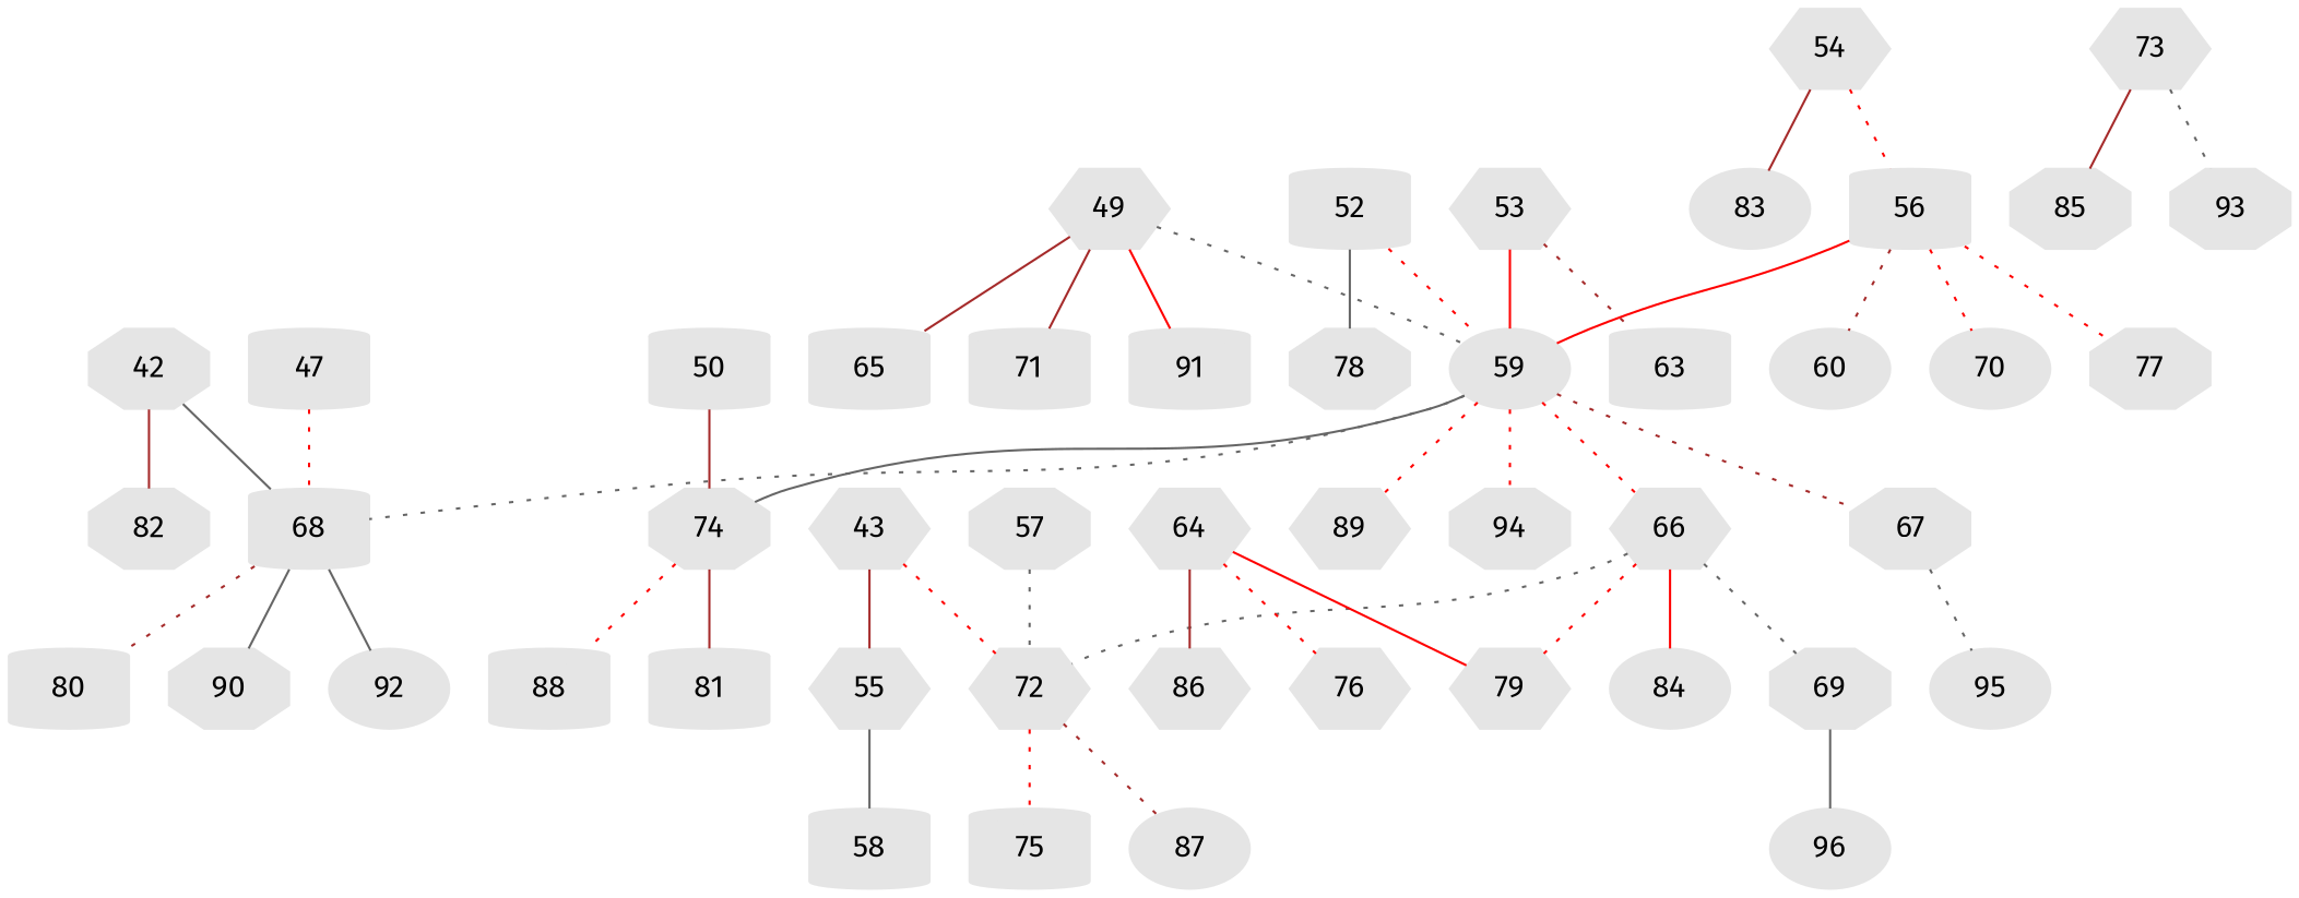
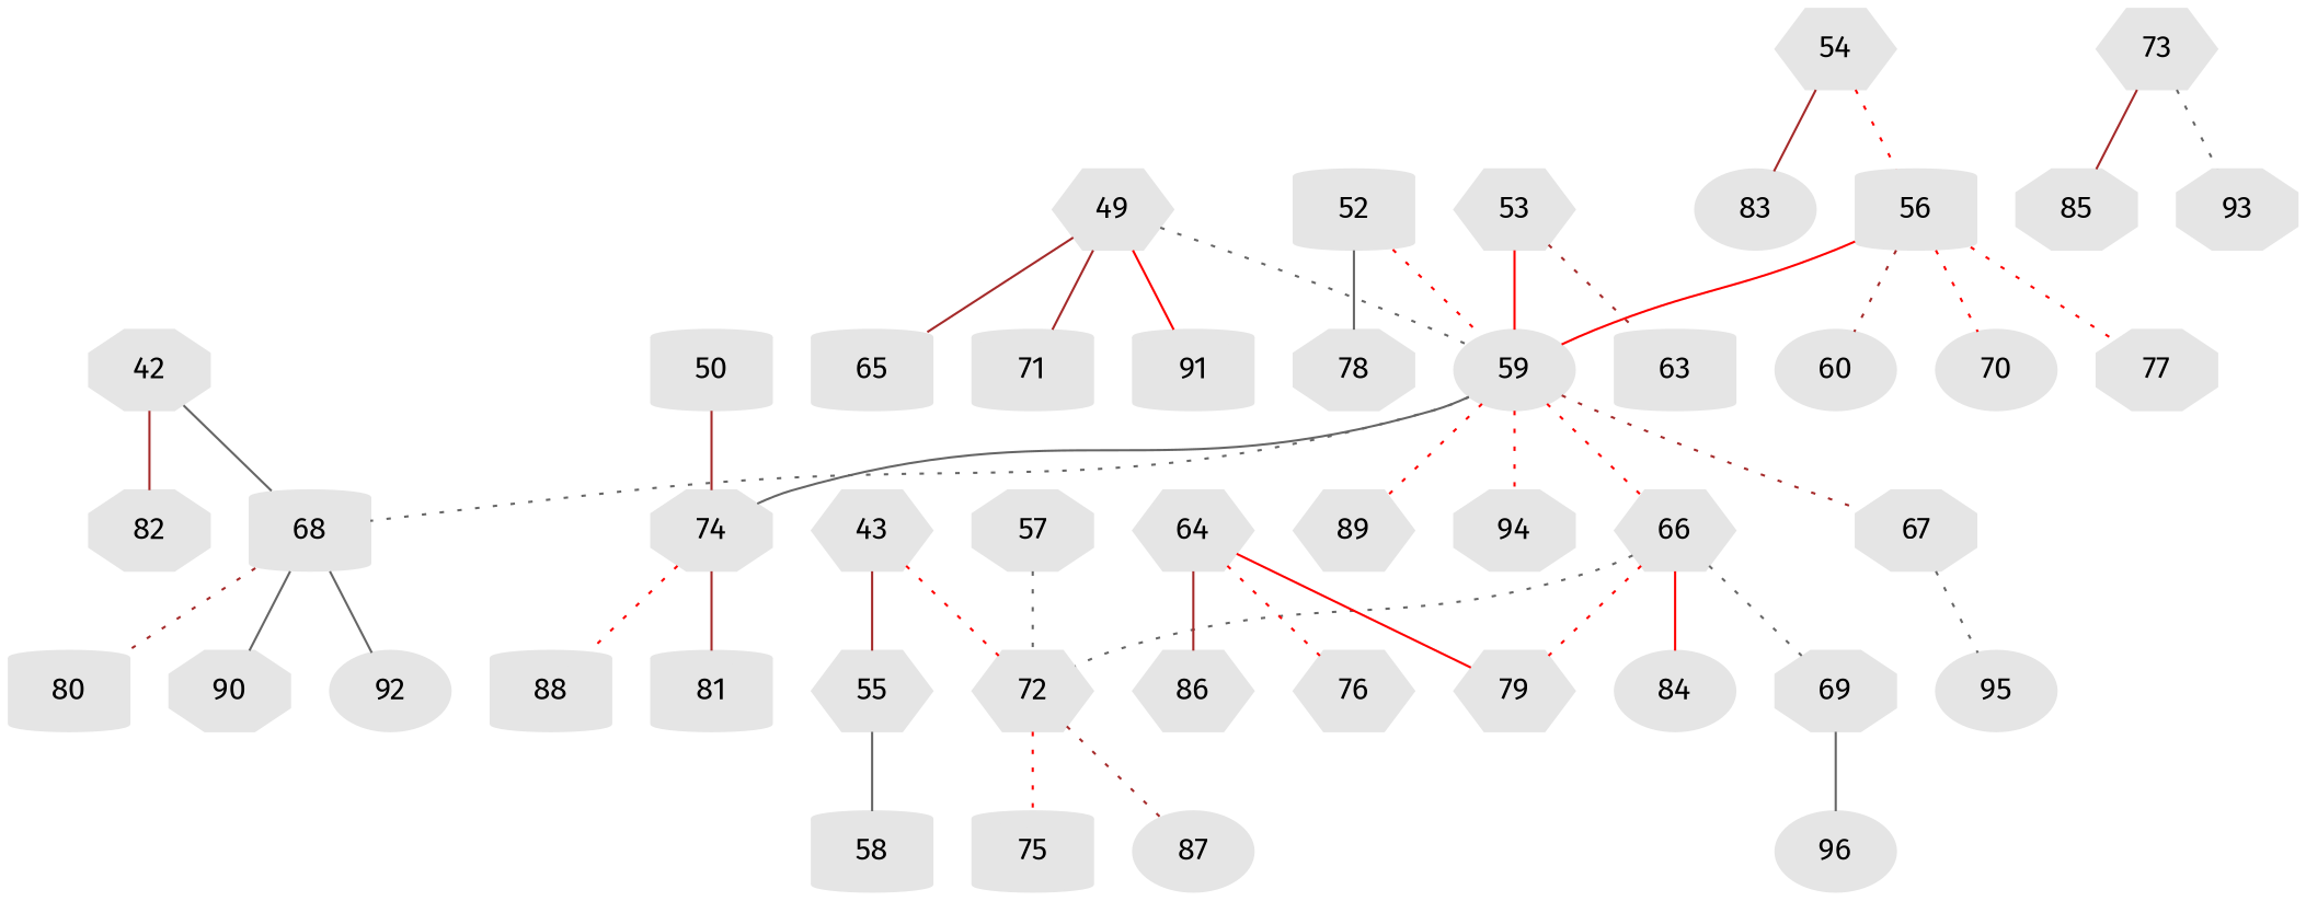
  graph {
    fontname="Fira Sans"
    node [color=gray90 fontname="Fira Sans" shape=cylinder style=filled]
    edge [color=red fontname="Fira Sans" style=dotted]
    68 [super="+30+8+7+29+37"]
    80
    90 [shape=octagon]
    92 [shape=ellipse]
    42 [shape=octagon]
    82 [shape=octagon]
    43 [shape=hexagon]
    55 [shape=hexagon]
    72 [shape=hexagon super="+25+14+32"]
    58
    75
    87 [shape=ellipse]
-   47
    49 [shape=hexagon super="+21+34+38+31+36"]
    59 [shape=ellipse super="+3+23+35+10+12+44+45"]
    65
    71
    91
    74 [shape=octagon super="+40+46"]
    66 [shape=hexagon super="+24"]
    67 [shape=octagon]
    89 [shape=hexagon]
    94 [shape=octagon]
    81
    88
    50
    52
    78 [shape=octagon]
    53 [shape=hexagon]
    63
    56 [super="+41"]
    60 [shape=ellipse]
    70 [shape=ellipse]
    77 [shape=octagon]
    54 [shape=hexagon]
    83 [shape=ellipse]
    57 [shape=octagon]
    79 [shape=hexagon super="+62"]
    69 [shape=octagon]
    84 [shape=ellipse]
    95 [shape=ellipse]
    64 [shape=hexagon super="+61"]
    76 [shape=hexagon]
    86 [shape=hexagon]
    96 [shape=ellipse]
    73 [shape=hexagon super="+51"]
    85 [shape=octagon]
    93 [shape=octagon]
    68 -- 80 [color=brown]
    68 -- 90 [color=gray40 style=solid]
    68 -- 92 [color=gray40 style=solid]
    42 -- 68 [color=gray40 style=solid]
    42 -- 82 [color=brown style=solid]
    43 -- 55 [color=brown style=solid]
    43 -- 72
    55 -- 58 [color=gray40 style=solid]
    72 -- 75
    72 -- 87 [color=brown]
-   47 -- 68
    49 -- 59 [color=gray40]
    49 -- 65 [color=brown style=solid]
    49 -- 71 [color=brown style=solid]
    49 -- 91 [style=solid]
    59 -- 68 [color=gray40]
    59 -- 74 [color=gray40 style=solid]
    59 -- 66
    59 -- 67 [color=brown]
    59 -- 89
    59 -- 94
    74 -- 81 [color=brown style=solid]
    74 -- 88
    66 -- 72 [color=gray40]
    66 -- 79
    66 -- 69 [color=gray40]
    66 -- 84 [style=solid]
    67 -- 95 [color=gray40]
    50 -- 74 [color=brown style=solid]
    52 -- 59
    52 -- 78 [color=gray40 style=solid]
    53 -- 59 [style=solid]
    53 -- 63 [color=brown]
    56 -- 59 [style=solid]
    56 -- 60 [color=brown]
    56 -- 70
    56 -- 77
    54 -- 56
    54 -- 83 [color=brown style=solid]
    57 -- 72 [color=gray40]
    69 -- 96 [color=gray40 style=solid]
    64 -- 79 [style=solid]
    64 -- 76
    64 -- 86 [color=brown style=solid]
    73 -- 85 [color=brown style=solid]
    73 -- 93 [color=gray40]
  }
